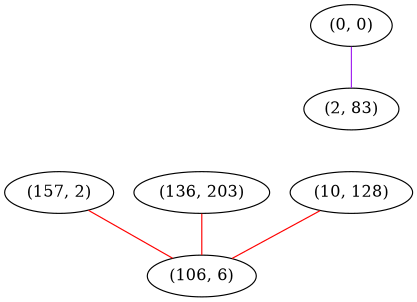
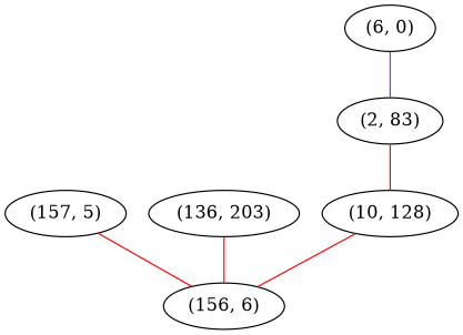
  graph {
    edge [color=red weight=1]
    n1 [label="(2, 83)"]
-   "(0, 0)"
+   "(0, 0)" [label="(6, 0)"]
    "(10, 128)"
-   "(156, 6)" [label="(106, 6)"]
-   "(157, 2)"
+   "(156, 6)"
+   "(157, 2)" [label="(157, 5)"]
    n6 [label="(136, 203)"]
+   n1 -- "(10, 128)"
    "(0, 0)" -- n1 [color=purple weight=4]
    "(10, 128)" -- "(156, 6)"
    "(157, 2)" -- "(156, 6)"
    n6 -- "(156, 6)"
  }
